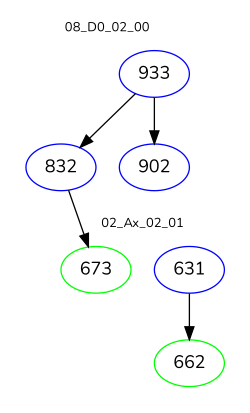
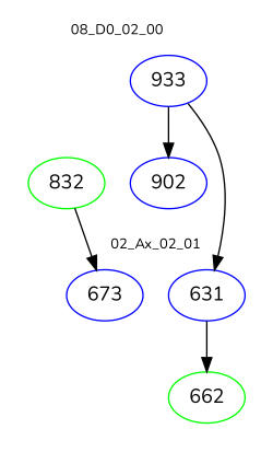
  digraph {
    fontname=Nunito
    node [color=blue fontname=Nunito]
    edge [color=black fontname=Nunito]
    n1 [label=631]
-   n2 [color=green label=673]
+   n2 [label=673]
    n3 [color=green label=662]
    n4 [label=933]
-   n5 [label=832]
+   n5 [color=green label=832]
    n6 [label=902]
    subgraph cluster_1 {
      color=white
      fontsize=10
      label="02_Ax_02_01"
      n1
      n2
      n3
    }
    subgraph cluster_2 {
      color=white
      fontsize=10
      label="08_D0_02_00"
      n4
      n5
      n6
    }
    n1 -> n3
-   n4 -> n5
+   n4 -> n1
    n4 -> n6
    n5 -> n2
  }
